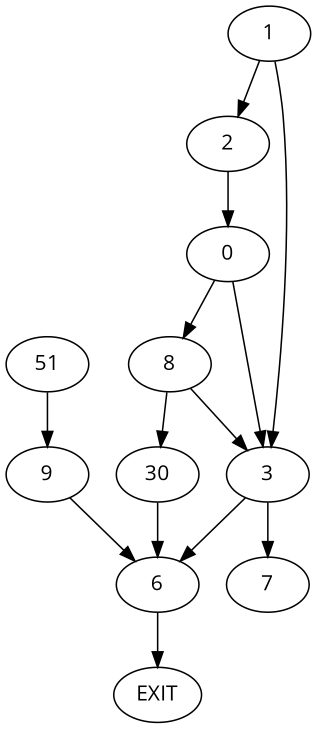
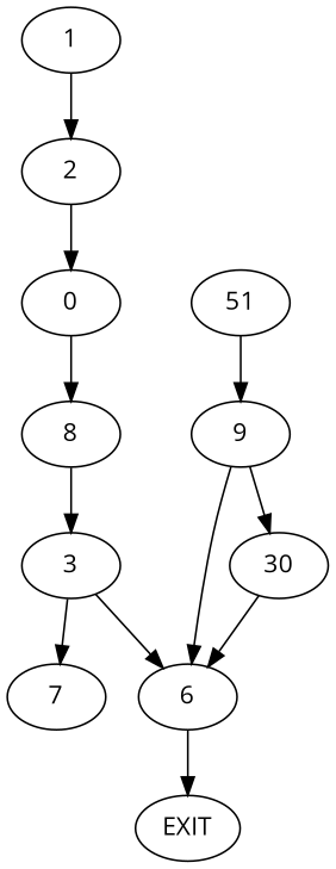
  digraph {
    fontname="Open Sans"
    node [fontname="Open Sans"]
    edge [fontname="Open Sans"]
    1
    2
    3
    n4 [label=51]
    9
    n6 [label=EXIT]
    n7 [label=0]
    6
    7
    8
    n11 [label=30]
    1 -> 2
-   1 -> 3
    2 -> n7
    3 -> 6
    3 -> 7
    n4 -> 9
    9 -> 6
-   8 -> n11
-   n7 -> 3
+   9 -> n11
    n7 -> 8
    6 -> n6
    8 -> 3
    n11 -> 6
  }
